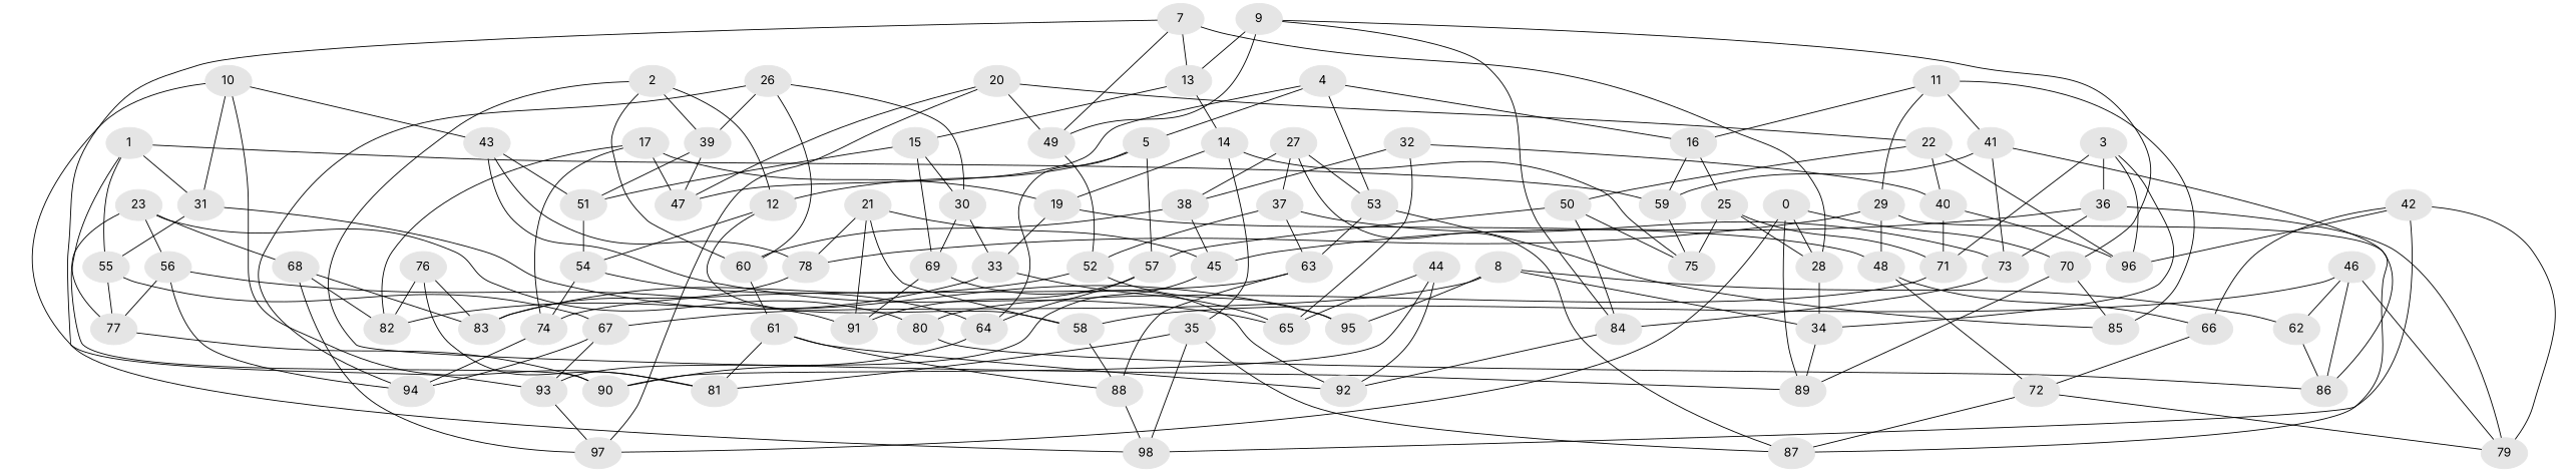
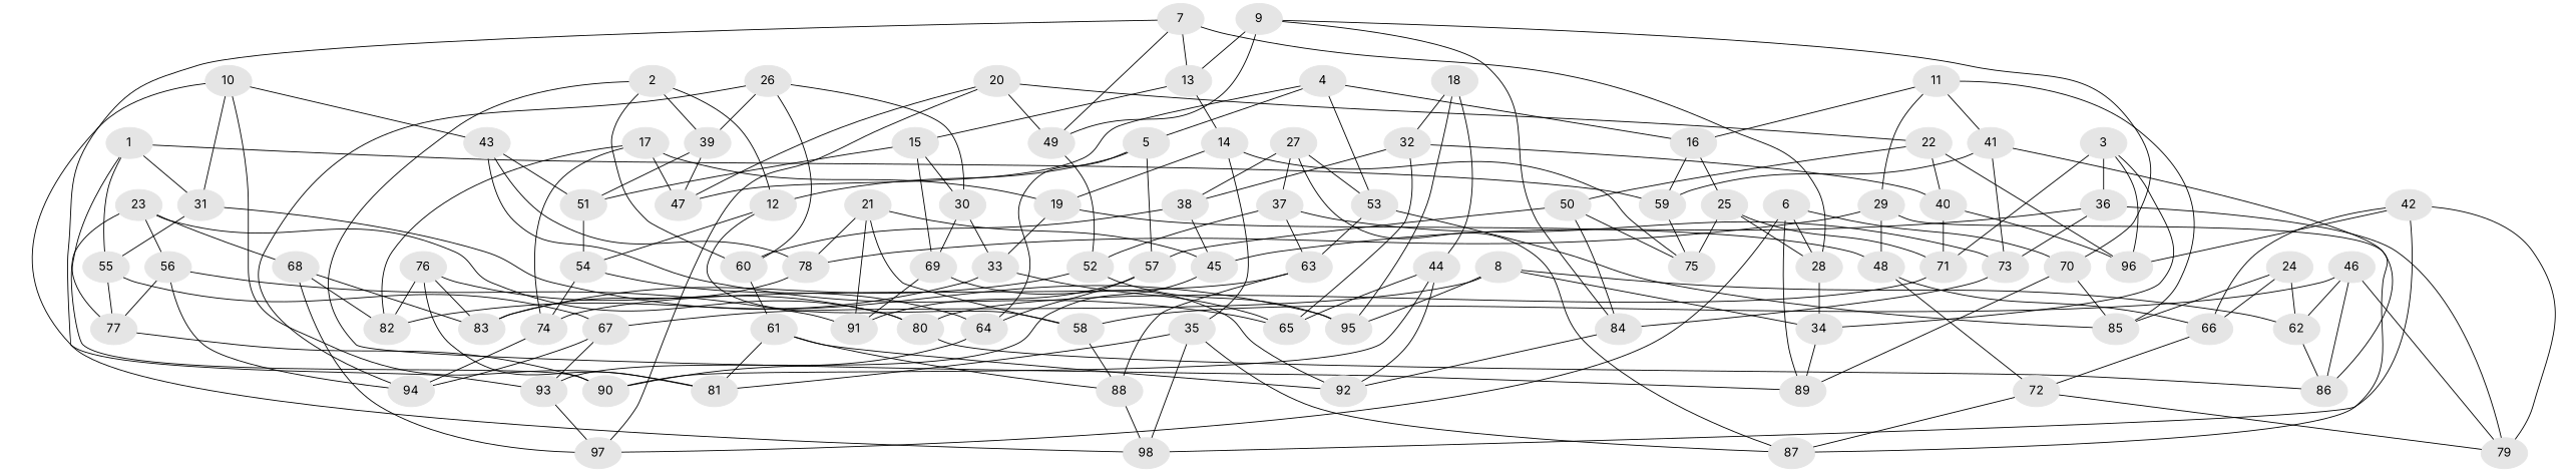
  graph {
    fontname=Inter
    node [color=gray90 fontname=Inter style=filled]
    edge [fontname=Inter]
    1
    31
    55
    59
    77
    95
    67
    75
    90
    2
    12
    39
    60
    89
    54
    58
    47
    51
    61
    3
    34
    36
    71
    96
    45
    73
    79
    80
    4
    5
    16
    53
    57
    64
    25
    85
    63
    91
-   6 [label=0]
+   6
    28
    70
    97
    7
    13
    49
    98
    14
    15
    52
    8
    62
    86
    93
    94
    9
    84
    92
    10
    43
    81
    78
    65
    11
    29
    41
    48
    87
    74
    88
    19
    35
    30
    69
    33
    17
    82
+   18
    32
    44
+   24
    66
    40
    38
    72
    20
    22
    50
    21
    83
    23
    56
    68
    26
    27
    37
    42
    46
    76
    1 -- 31
    1 -- 55
    1 -- 59
    1 -- 77
    31 -- 55
    31 -- 95
    55 -- 77
    55 -- 67
    59 -- 75
    77 -- 90
    67 -- 93
    67 -- 94
    2 -- 12
    2 -- 39
    2 -- 60
    2 -- 89
    12 -- 54
    12 -- 58
    39 -- 47
    39 -- 51
    60 -- 61
    54 -- 64
    54 -- 74
    58 -- 88
    51 -- 54
    61 -- 92
    61 -- 81
    61 -- 88
    3 -- 34
    3 -- 36
    3 -- 71
    3 -- 96
    34 -- 89
    36 -- 45
    36 -- 73
    36 -- 79
    71 -- 80
    45 -- 93
    73 -- 84
    80 -- 86
    4 -- 47
    4 -- 5
    4 -- 16
    4 -- 53
    5 -- 12
    5 -- 57
    5 -- 64
    16 -- 59
    16 -- 25
    53 -- 85
    53 -- 63
    57 -- 64
    57 -- 91
    64 -- 90
    25 -- 75
    25 -- 71
    25 -- 28
    63 -- 74
    63 -- 88
    6 -- 89
    6 -- 28
    6 -- 70
    6 -- 97
    28 -- 34
    70 -- 89
    70 -- 85
    7 -- 28
    7 -- 13
    7 -- 49
    7 -- 98
    13 -- 14
    13 -- 15
    49 -- 52
    14 -- 75
    14 -- 19
    14 -- 35
    15 -- 51
    15 -- 30
    15 -- 69
    52 -- 95
    52 -- 83
    8 -- 95
    8 -- 67
    8 -- 34
    8 -- 62
    62 -- 86
    93 -- 97
    9 -- 70
    9 -- 13
    9 -- 49
    9 -- 84
    84 -- 92
    10 -- 31
    10 -- 93
    10 -- 43
    10 -- 81
    43 -- 51
    43 -- 78
    43 -- 65
    78 -- 83
    11 -- 16
    11 -- 85
    11 -- 29
    11 -- 41
    29 -- 78
    29 -- 48
    29 -- 87
    41 -- 59
    41 -- 73
    41 -- 86
    48 -- 66
    48 -- 72
    74 -- 94
    88 -- 98
    19 -- 48
    19 -- 33
    35 -- 98
    35 -- 81
    35 -- 87
    30 -- 69
    30 -- 33
    69 -- 91
    69 -- 92
    33 -- 65
    33 -- 82
    17 -- 47
    17 -- 74
    17 -- 19
    17 -- 82
+   18 -- 95
+   18 -- 32
+   18 -- 44
    32 -- 65
    32 -- 40
    32 -- 38
    44 -- 90
    44 -- 92
    44 -- 65
+   24 -- 85
+   24 -- 62
+   24 -- 66
    66 -- 72
    40 -- 71
    40 -- 96
    38 -- 60
    38 -- 45
    72 -- 79
    72 -- 87
    20 -- 47
    20 -- 97
    20 -- 49
    20 -- 22
    22 -- 96
    22 -- 40
    22 -- 50
    50 -- 75
    50 -- 57
    50 -- 84
    21 -- 58
    21 -- 45
    21 -- 91
    21 -- 78
    23 -- 90
    23 -- 80
    23 -- 56
    23 -- 68
    56 -- 77
    56 -- 91
    56 -- 94
    68 -- 97
    68 -- 82
    68 -- 83
    26 -- 39
    26 -- 60
    26 -- 94
    26 -- 30
    27 -- 53
    27 -- 87
    27 -- 38
    27 -- 37
    37 -- 73
    37 -- 63
    37 -- 52
    42 -- 96
    42 -- 79
    42 -- 98
    42 -- 66
    46 -- 58
    46 -- 79
    46 -- 62
    46 -- 86
+   76 -- 80
    76 -- 81
    76 -- 82
    76 -- 83
  }
